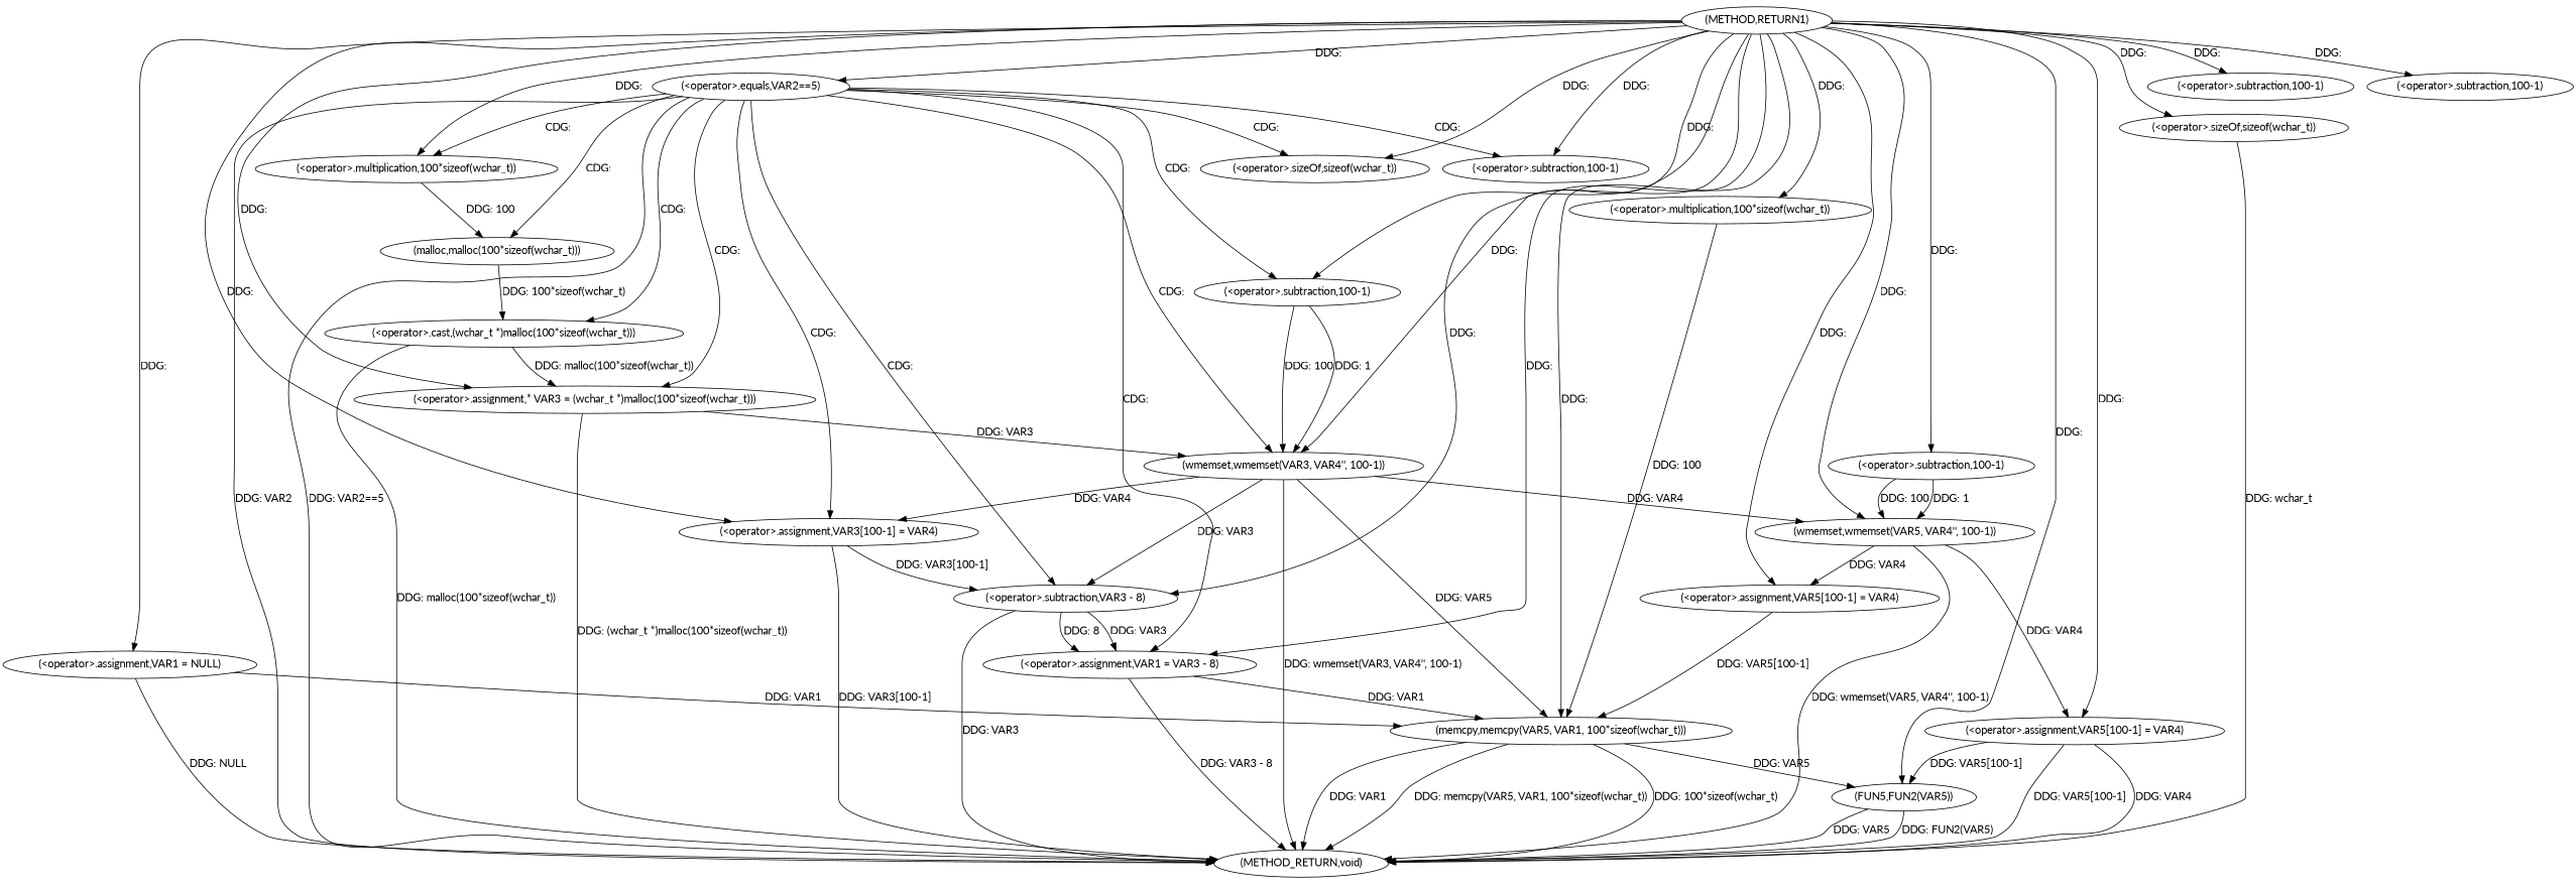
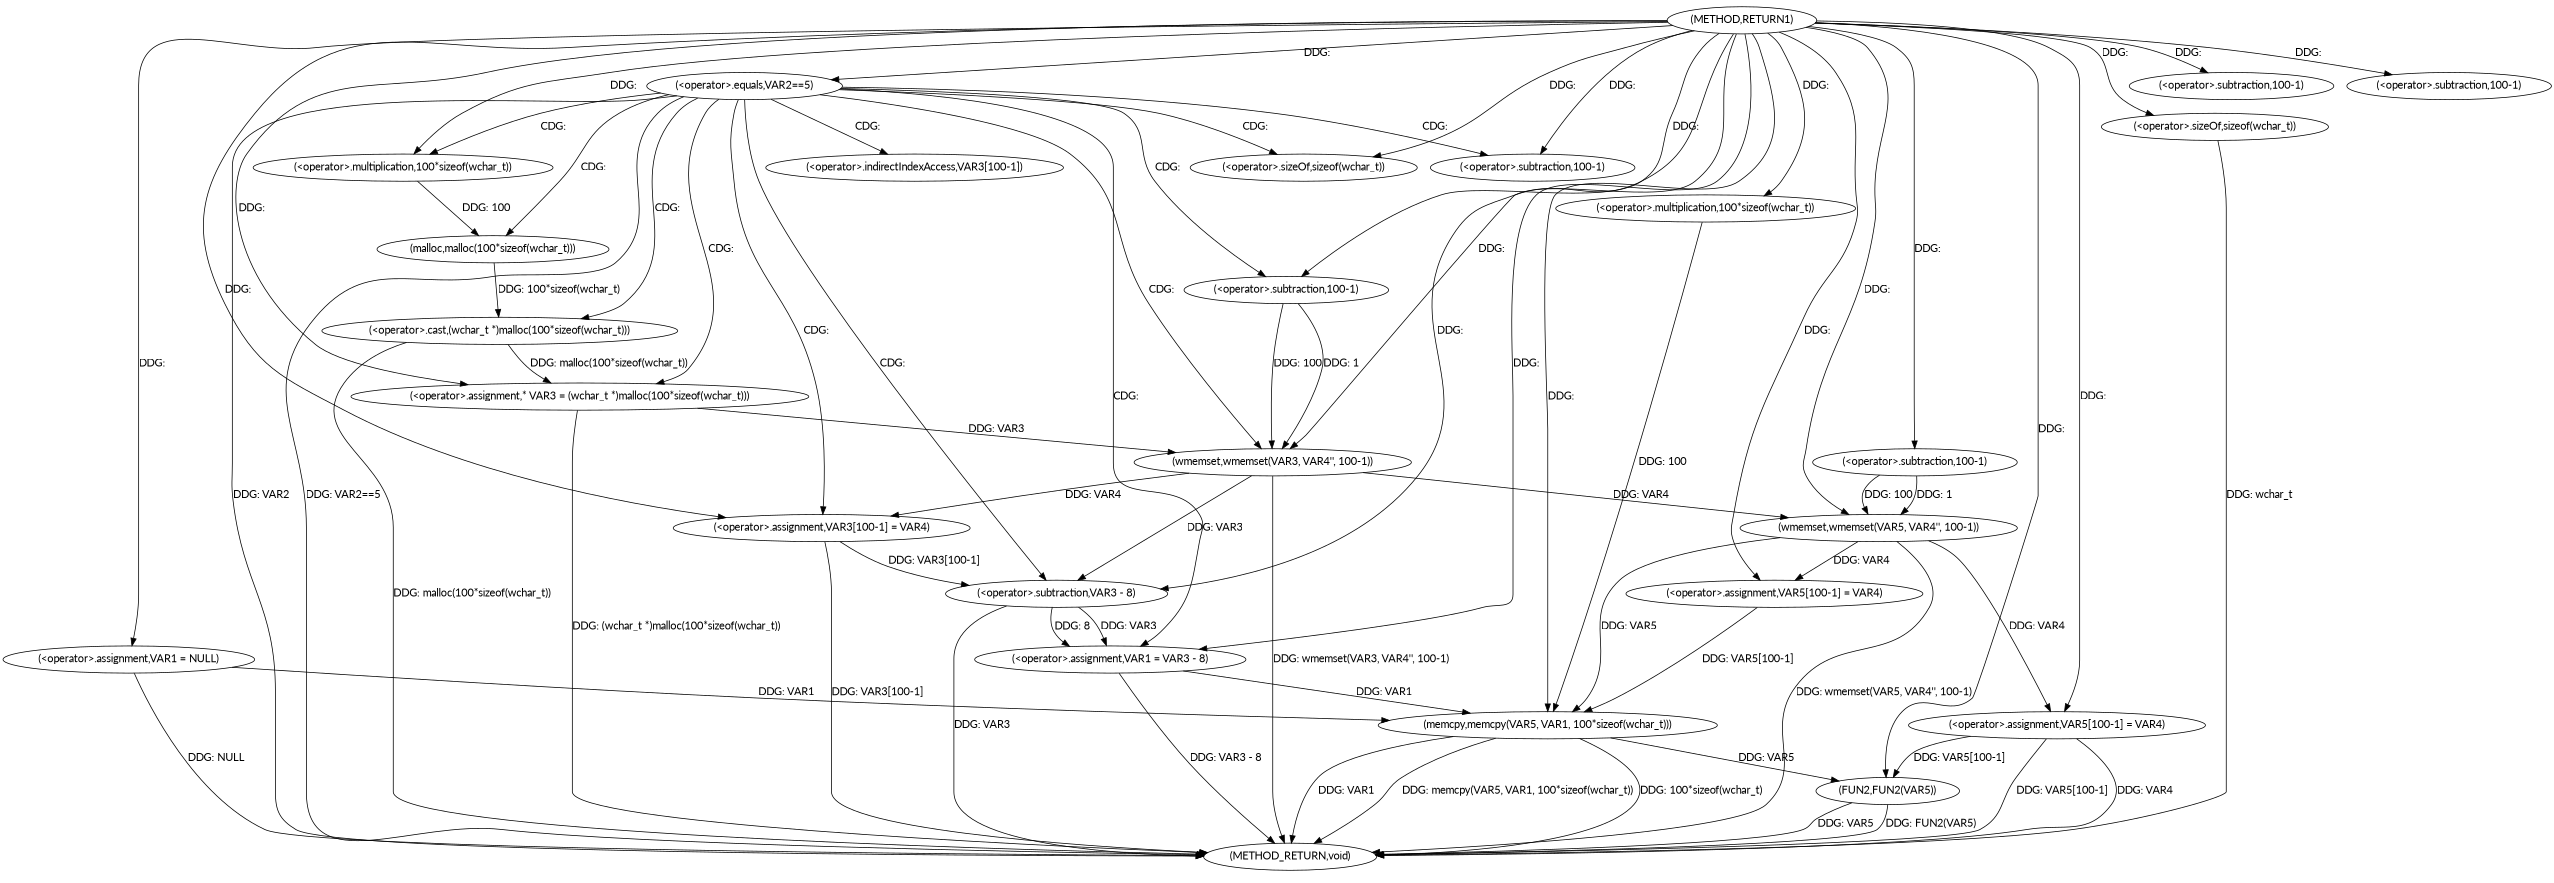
  digraph {
    fontname=Lato
    node [fontname=Lato]
    edge [fontname=Lato]
    n1 [label="(METHOD,RETURN1)"]
    n2 [label="(<operator>.assignment,VAR1 = NULL)"]
    n3 [label="(<operator>.equals,VAR2==5)"]
    n4 [label="(<operator>.assignment,* VAR3 = (wchar_t *)malloc(100*sizeof(wchar_t)))"]
    n5 [label="(<operator>.multiplication,100*sizeof(wchar_t))"]
    n6 [label="(<operator>.sizeOf,sizeof(wchar_t))"]
    n7 [label="(wmemset,wmemset(VAR3, VAR4'', 100-1))"]
    n8 [label="(<operator>.subtraction,100-1)"]
    n9 [label="(<operator>.assignment,VAR3[100-1] = VAR4)"]
    n10 [label="(<operator>.subtraction,100-1)"]
    n11 [label="(<operator>.assignment,VAR1 = VAR3 - 8)"]
    n12 [label="(<operator>.subtraction,VAR3 - 8)"]
    n13 [label="(wmemset,wmemset(VAR5, VAR4'', 100-1))"]
    n14 [label="(<operator>.subtraction,100-1)"]
    n15 [label="(<operator>.assignment,VAR5[100-1] = VAR4)"]
    n16 [label="(<operator>.subtraction,100-1)"]
    n17 [label="(memcpy,memcpy(VAR5, VAR1, 100*sizeof(wchar_t)))"]
    n18 [label="(<operator>.multiplication,100*sizeof(wchar_t))"]
    n19 [label="(<operator>.sizeOf,sizeof(wchar_t))"]
    n20 [label="(<operator>.assignment,VAR5[100-1] = VAR4)"]
    n21 [label="(<operator>.subtraction,100-1)"]
-   n22 [label="(FUN5,FUN2(VAR5))"]
+   n22 [label="(FUN2,FUN2(VAR5))"]
    n23 [label="(METHOD_RETURN,void)"]
    n24 [label="(<operator>.cast,(wchar_t *)malloc(100*sizeof(wchar_t)))"]
    n25 [label="(malloc,malloc(100*sizeof(wchar_t)))"]
+   n26 [label="(<operator>.indirectIndexAccess,VAR3[100-1])"]
    n1 -> n2 [label="DDG: "]
    n1 -> n3 [label="DDG: "]
    n1 -> n4 [label="DDG: "]
    n1 -> n5 [label="DDG: "]
    n1 -> n6 [label="DDG: "]
    n1 -> n7 [label="DDG: "]
    n1 -> n8 [label="DDG: "]
    n1 -> n9 [label="DDG: "]
    n1 -> n10 [label="DDG: "]
    n1 -> n11 [label="DDG: "]
    n1 -> n12 [label="DDG: "]
    n1 -> n13 [label="DDG: "]
    n1 -> n14 [label="DDG: "]
    n1 -> n15 [label="DDG: "]
    n1 -> n16 [label="DDG: "]
    n1 -> n17 [label="DDG: "]
    n1 -> n18 [label="DDG: "]
    n1 -> n19 [label="DDG: "]
    n1 -> n20 [label="DDG: "]
    n1 -> n21 [label="DDG: "]
    n1 -> n22 [label="DDG: "]
    n2 -> n17 [label="DDG: VAR1"]
    n2 -> n23 [label="DDG: NULL"]
    n3 -> n4 [label="CDG: "]
    n3 -> n5 [label="CDG: "]
    n3 -> n6 [label="CDG: "]
    n3 -> n7 [label="CDG: "]
    n3 -> n8 [label="CDG: "]
    n3 -> n9 [label="CDG: "]
    n3 -> n10 [label="CDG: "]
    n3 -> n11 [label="CDG: "]
    n3 -> n12 [label="CDG: "]
    n3 -> n23 [label="DDG: VAR2"]
    n3 -> n23 [label="DDG: VAR2==5"]
    n3 -> n24 [label="CDG: "]
    n3 -> n25 [label="CDG: "]
+   n3 -> n26 [label="CDG: "]
    n4 -> n7 [label="DDG: VAR3"]
    n4 -> n23 [label="DDG: (wchar_t *)malloc(100*sizeof(wchar_t))"]
    n5 -> n25 [label="DDG: 100"]
    n7 -> n9 [label="DDG: VAR4"]
    n7 -> n12 [label="DDG: VAR3"]
    n7 -> n13 [label="DDG: VAR4"]
    n7 -> n23 [label="DDG: wmemset(VAR3, VAR4'', 100-1)"]
    n8 -> n7 [label="DDG: 100"]
    n8 -> n7 [label="DDG: 1"]
    n9 -> n12 [label="DDG: VAR3[100-1]"]
    n9 -> n23 [label="DDG: VAR3[100-1]"]
    n11 -> n17 [label="DDG: VAR1"]
    n11 -> n23 [label="DDG: VAR3 - 8"]
    n12 -> n11 [label="DDG: VAR3"]
    n12 -> n11 [label="DDG: 8"]
    n12 -> n23 [label="DDG: VAR3"]
    n13 -> n15 [label="DDG: VAR4"]
-   n7 -> n17 [label="DDG: VAR5"]
+   n13 -> n17 [label="DDG: VAR5"]
    n13 -> n20 [label="DDG: VAR4"]
    n13 -> n23 [label="DDG: wmemset(VAR5, VAR4'', 100-1)"]
    n14 -> n13 [label="DDG: 100"]
    n14 -> n13 [label="DDG: 1"]
    n15 -> n17 [label="DDG: VAR5[100-1]"]
    n17 -> n22 [label="DDG: VAR5"]
    n17 -> n23 [label="DDG: VAR1"]
    n17 -> n23 [label="DDG: memcpy(VAR5, VAR1, 100*sizeof(wchar_t))"]
    n17 -> n23 [label="DDG: 100*sizeof(wchar_t)"]
    n18 -> n17 [label="DDG: 100"]
    n19 -> n23 [label="DDG: wchar_t"]
    n20 -> n22 [label="DDG: VAR5[100-1]"]
    n20 -> n23 [label="DDG: VAR4"]
    n20 -> n23 [label="DDG: VAR5[100-1]"]
    n22 -> n23 [label="DDG: FUN2(VAR5)"]
    n22 -> n23 [label="DDG: VAR5"]
    n24 -> n4 [label="DDG: malloc(100*sizeof(wchar_t))"]
    n24 -> n23 [label="DDG: malloc(100*sizeof(wchar_t))"]
    n25 -> n24 [label="DDG: 100*sizeof(wchar_t)"]
  }
